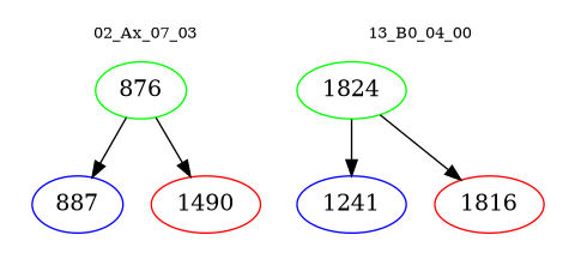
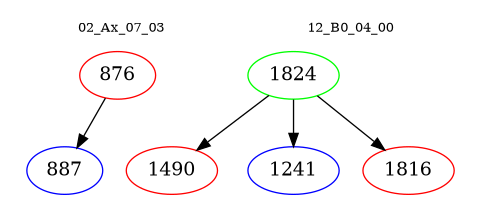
  digraph {
    node [color=green]
    edge [color=black]
-   n1 [label=876]
+   n1 [color=red label=876]
    n2 [color=red label=1490]
    n3 [color=blue label=887]
    n4 [label=1824]
    n5 [color=blue label=1241]
    n6 [color=red label=1816]
    subgraph cluster_1 {
      color=white
      fontsize=10
      label="02_Ax_07_03"
      n1
      n2
      n3
    }
    subgraph cluster_2 {
      color=white
      fontsize=10
-     label="13_B0_04_00"
+     label="12_B0_04_00"
      n4
      n5
      n6
    }
-   n1 -> n2
+   n4 -> n2
    n1 -> n3
    n4 -> n5
    n4 -> n6
  }
